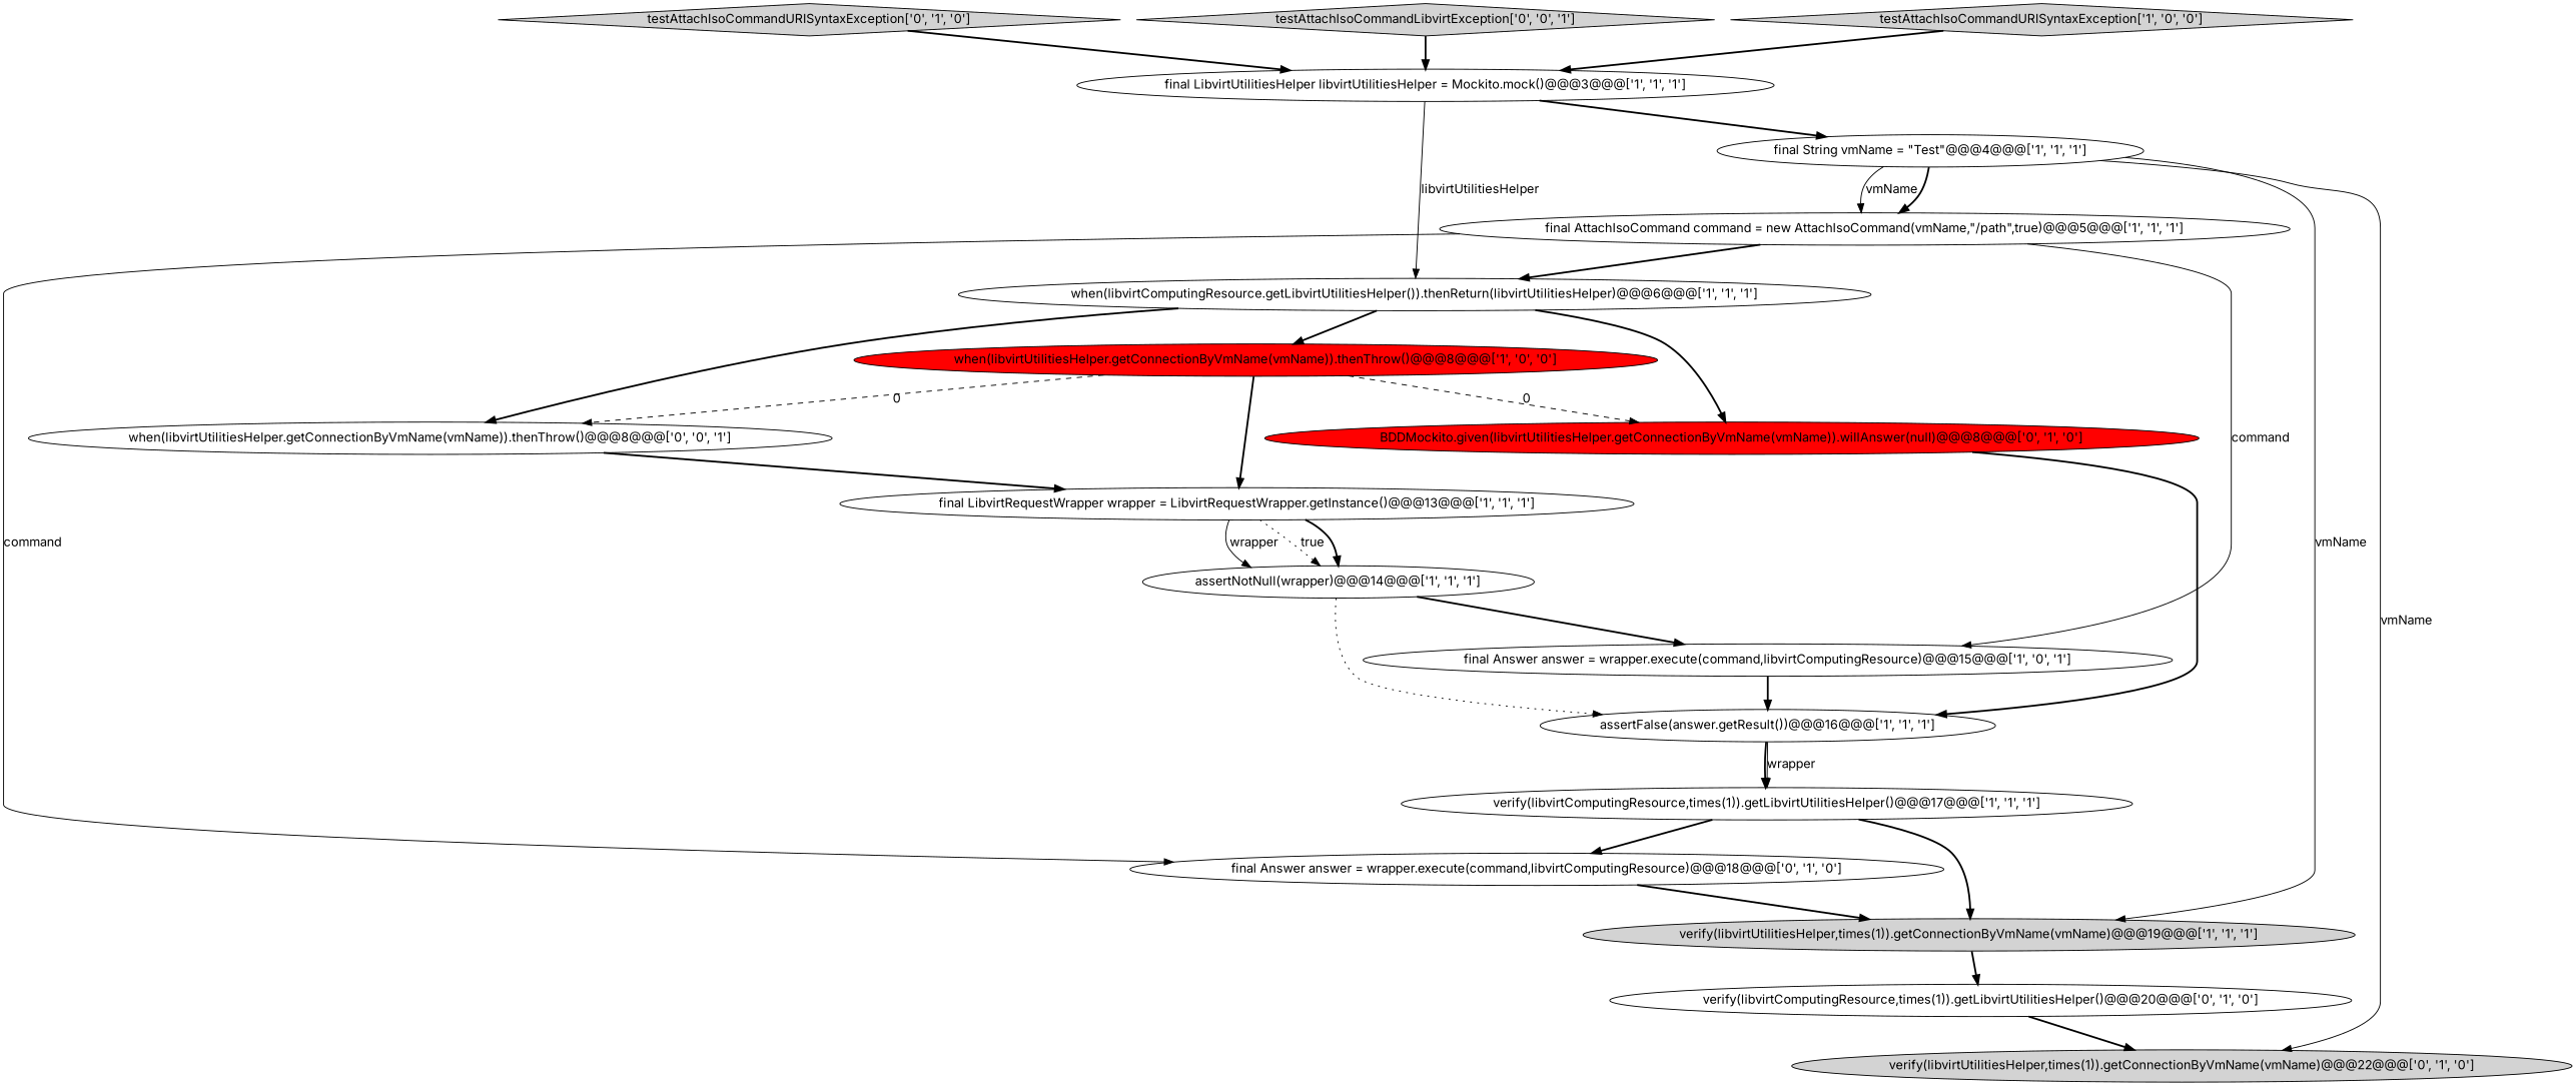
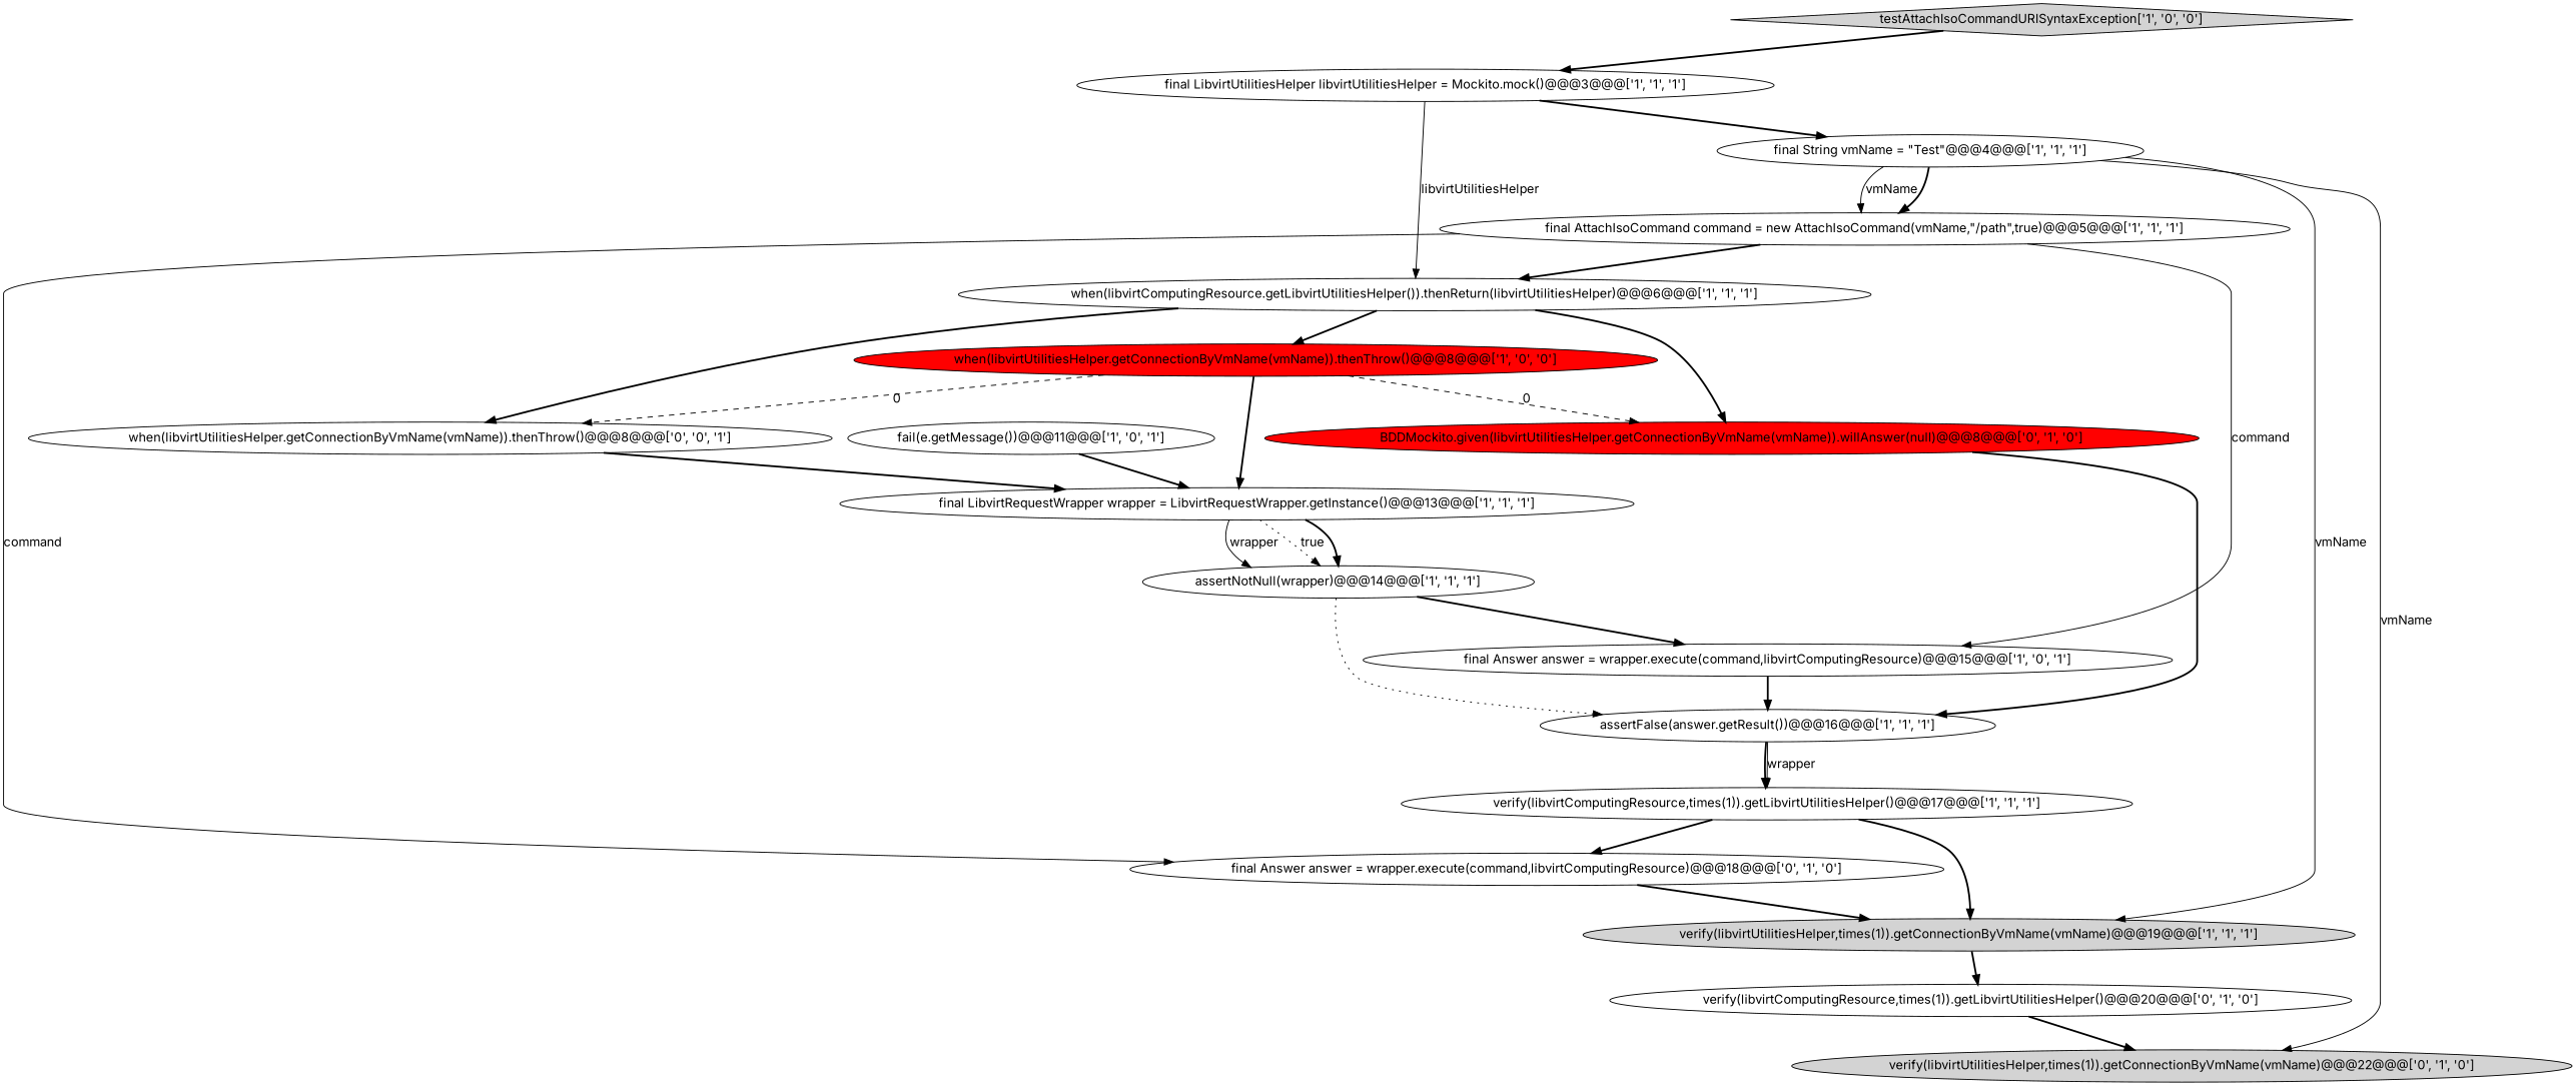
  digraph {
    fontname=Inter
    node [fillcolor=white fontname=Inter shape=ellipse style=filled]
    edge [fontname=Inter style=bold]
    n1 [label="final Answer answer = wrapper.execute(command,libvirtComputingResource)@@@18@@@['0', '1', '0']"]
    n2 [fillcolor=lightgray label="verify(libvirtUtilitiesHelper,times(1)).getConnectionByVmName(vmName)@@@19@@@['1', '1', '1']"]
    n3 [label="verify(libvirtComputingResource,times(1)).getLibvirtUtilitiesHelper()@@@20@@@['0', '1', '0']"]
+   n4 [label="fail(e.getMessage())@@@11@@@['1', '0', '1']"]
    n5 [label="final LibvirtRequestWrapper wrapper = LibvirtRequestWrapper.getInstance()@@@13@@@['1', '1', '1']"]
    n6 [label="assertNotNull(wrapper)@@@14@@@['1', '1', '1']"]
    n7 [label="final AttachIsoCommand command = new AttachIsoCommand(vmName,\"/path\",true)@@@5@@@['1', '1', '1']"]
    n8 [label="when(libvirtComputingResource.getLibvirtUtilitiesHelper()).thenReturn(libvirtUtilitiesHelper)@@@6@@@['1', '1', '1']"]
    n9 [label="final Answer answer = wrapper.execute(command,libvirtComputingResource)@@@15@@@['1', '0', '1']"]
    n10 [label="when(libvirtUtilitiesHelper.getConnectionByVmName(vmName)).thenThrow()@@@8@@@['0', '0', '1']"]
    n11 [fillcolor=red label="BDDMockito.given(libvirtUtilitiesHelper.getConnectionByVmName(vmName)).willAnswer(null)@@@8@@@['0', '1', '0']"]
    n12 [fillcolor=red label="when(libvirtUtilitiesHelper.getConnectionByVmName(vmName)).thenThrow()@@@8@@@['1', '0', '0']"]
    n13 [label="assertFalse(answer.getResult())@@@16@@@['1', '1', '1']"]
    n14 [fillcolor=lightgray label="verify(libvirtUtilitiesHelper,times(1)).getConnectionByVmName(vmName)@@@22@@@['0', '1', '0']"]
-   n15 [fillcolor=lightgray label="testAttachIsoCommandURISyntaxException['0', '1', '0']" shape=diamond]
    n16 [label="final LibvirtUtilitiesHelper libvirtUtilitiesHelper = Mockito.mock()@@@3@@@['1', '1', '1']"]
    n17 [label="final String vmName = \"Test\"@@@4@@@['1', '1', '1']"]
    n18 [label="verify(libvirtComputingResource,times(1)).getLibvirtUtilitiesHelper()@@@17@@@['1', '1', '1']"]
-   n19 [fillcolor=lightgray label="testAttachIsoCommandLibvirtException['0', '0', '1']" shape=diamond]
    n20 [fillcolor=lightgray label="testAttachIsoCommandURISyntaxException['1', '0', '0']" shape=diamond]
    n1 -> n2
    n2 -> n3
    n3 -> n14
+   n4 -> n5
    n5 -> n6 [label=true style=dotted]
    n5 -> n6
    n5 -> n6 [label=wrapper style=solid]
    n6 -> n9
    n6 -> n13 [style=dotted]
    n7 -> n1 [label=command style=solid]
    n7 -> n8
    n7 -> n9 [label=command style=solid]
    n8 -> n10
    n8 -> n11
    n8 -> n12
    n9 -> n13
    n10 -> n5
    n11 -> n13
    n12 -> n5
    n12 -> n10 [label=0 style=dashed]
    n12 -> n11 [label=0 style=dashed]
    n13 -> n18 [label=wrapper style=solid]
    n13 -> n18
-   n15 -> n16
    n16 -> n8 [label=libvirtUtilitiesHelper style=solid]
    n16 -> n17
    n17 -> n2 [label=vmName style=solid]
    n17 -> n7 [label=vmName style=solid]
    n17 -> n7
    n17 -> n14 [label=vmName style=solid]
    n18 -> n1
    n18 -> n2
-   n19 -> n16
    n20 -> n16
  }
